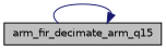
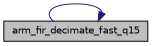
  digraph {
    rankdir=LR
-   n1 [color=black fillcolor=grey75 fontcolor=black fontname=Helvetica fontsize=10 height=0.2 label=arm_fir_decimate_arm_q15 shape=record style=filled width=0.4]
+   n1 [color=black fillcolor=grey75 fontcolor=black fontname=Helvetica fontsize=10 height=0.2 label=arm_fir_decimate_fast_q15 shape=record style=filled width=0.4]
    n1 -> n1 [color=midnightblue fontname=Helvetica fontsize=10 labelfontname=Helvetica labelfontsize=10 style=solid]
  }
